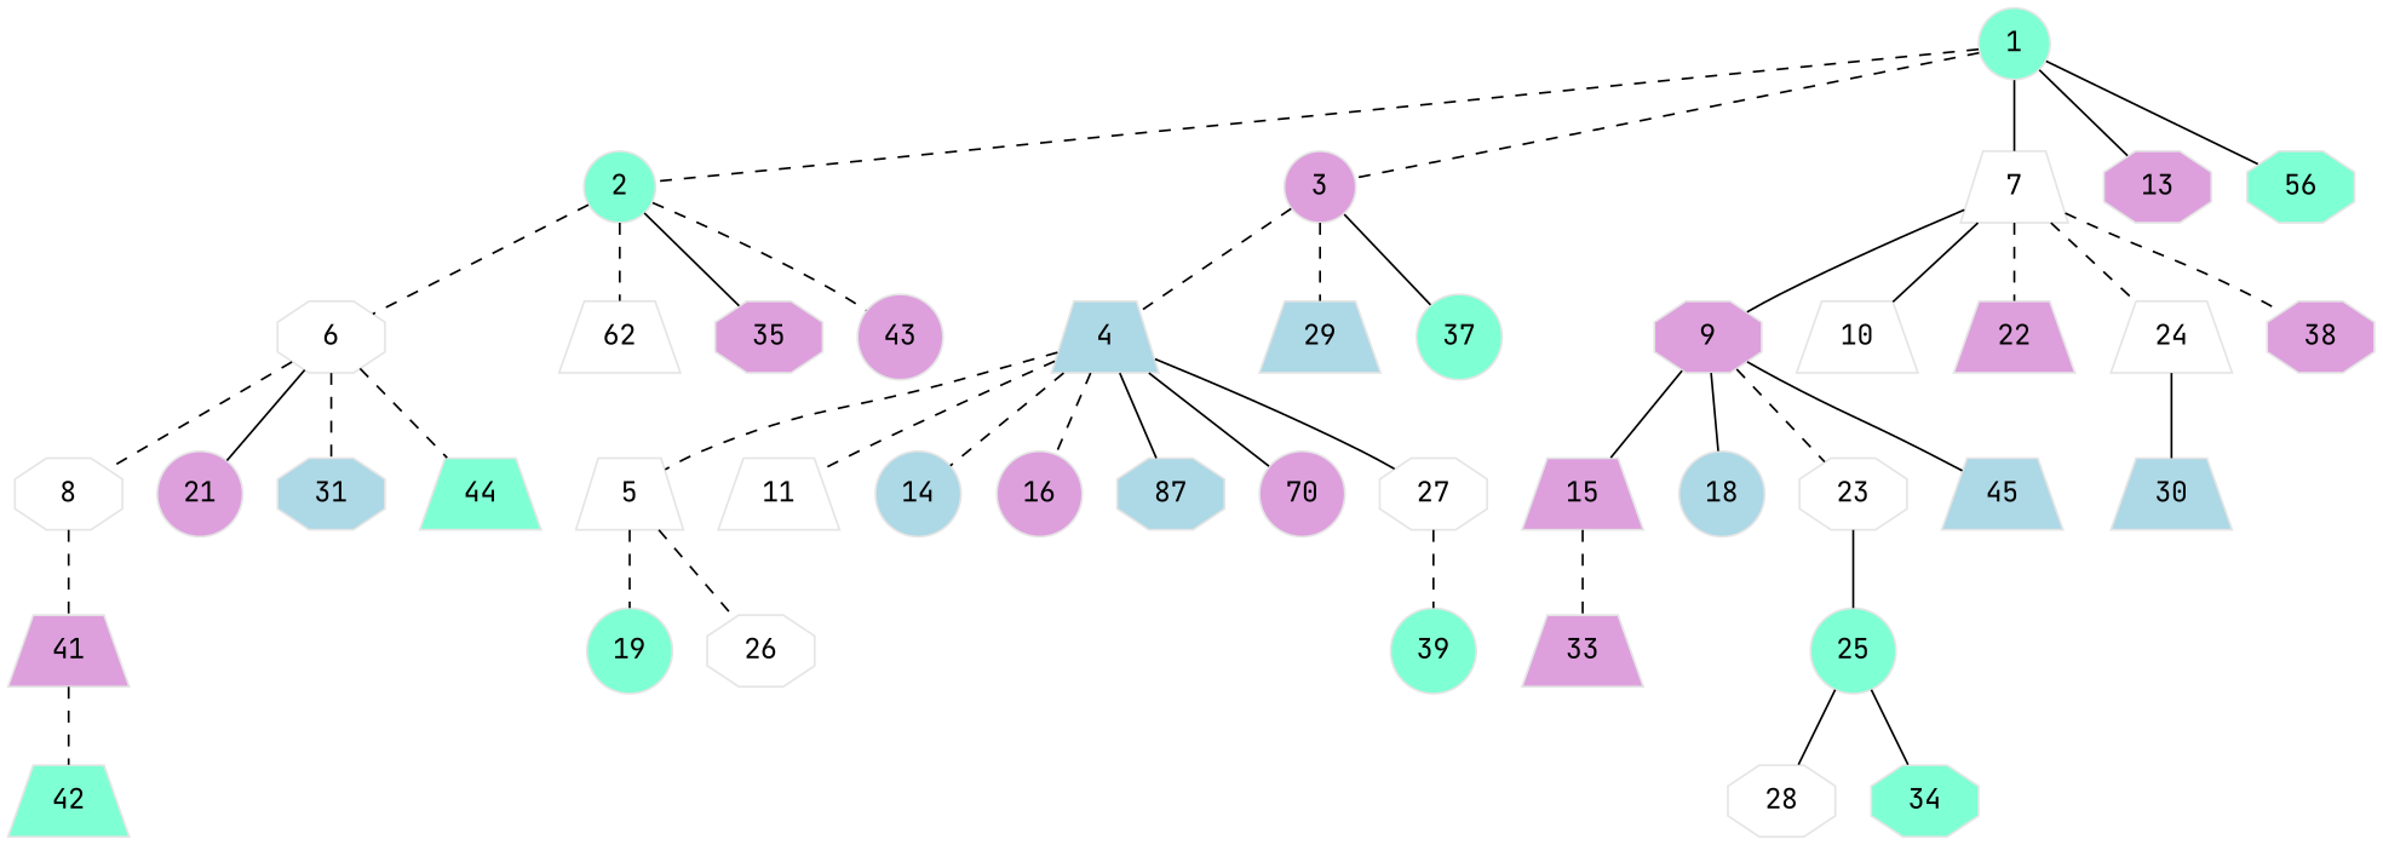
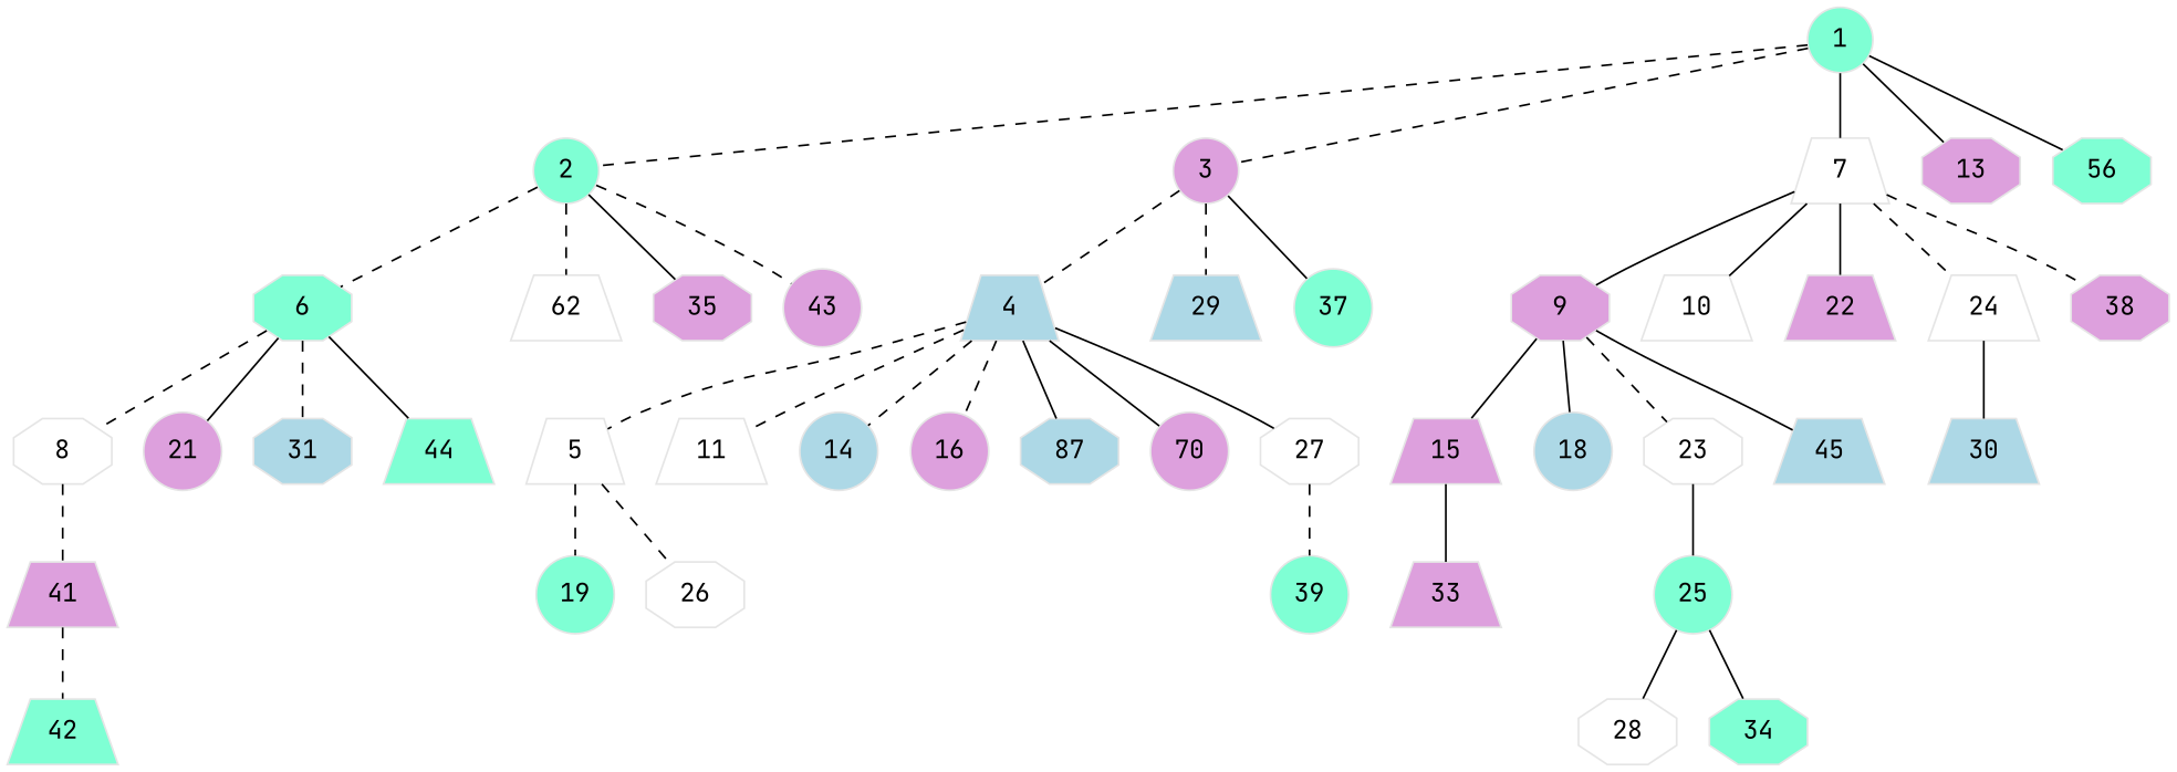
  graph {
    fontname="JetBrains Mono"
    node [color=gray90 fillcolor=plum fontname="JetBrains Mono" shape=trapezium style=filled]
    edge [fontname="JetBrains Mono" style=dashed weight=1.0]
    1 [fillcolor=aquamarine shape=circle]
    2 [fillcolor=aquamarine shape=circle]
    3 [shape=circle]
    7 [fillcolor=white]
    13 [shape=octagon]
    n6 [fillcolor=aquamarine label=56 shape=octagon]
-   6 [fillcolor=white shape=octagon]
+   6 [fillcolor=aquamarine shape=octagon]
    n8 [fillcolor=white label=62]
    35 [shape=octagon]
    43 [shape=circle]
    4 [fillcolor=lightblue]
    29 [fillcolor=lightblue]
    37 [fillcolor=aquamarine shape=circle]
    9 [shape=octagon]
    10 [fillcolor=white]
    22
    24 [fillcolor=white]
    38 [shape=octagon]
    8 [fillcolor=white shape=octagon]
    21 [shape=circle]
    31 [fillcolor=lightblue shape=octagon]
    44 [fillcolor=aquamarine]
    5 [fillcolor=white]
    11 [fillcolor=white]
    14 [fillcolor=lightblue shape=circle]
    16 [shape=circle]
    n27 [fillcolor=lightblue label=87 shape=octagon]
    n28 [label=70 shape=circle]
    27 [fillcolor=white shape=octagon]
    19 [fillcolor=aquamarine shape=circle]
    26 [fillcolor=white shape=octagon]
    39 [fillcolor=aquamarine shape=circle]
    41
    15
    18 [fillcolor=lightblue shape=circle]
    23 [fillcolor=white shape=octagon]
    45 [fillcolor=lightblue]
    30 [fillcolor=lightblue]
    42 [fillcolor=aquamarine]
    33
    25 [fillcolor=aquamarine shape=circle]
    28 [fillcolor=white shape=octagon]
    34 [fillcolor=aquamarine shape=octagon]
    1 -- 2
    1 -- 3
    1 -- 7 [style=solid]
    1 -- 13 [style=solid]
    1 -- n6 [style=solid]
    2 -- 6
    2 -- n8 [weight=10.0]
    2 -- 35 [style=solid]
    2 -- 43
    3 -- 4
    3 -- 29 [weight=2.0]
    3 -- 37 [style=solid]
    7 -- 9 [style=solid]
    7 -- 10 [style=solid]
-   7 -- 22 [weight=3.0]
+   7 -- 22 [style=solid weight=3.0]
    7 -- 24
    7 -- 38
    6 -- 8
    6 -- 21 [style=solid]
    6 -- 31
-   6 -- 44
+   6 -- 44 [style=solid]
    4 -- 5
    4 -- 11
    4 -- 14
    4 -- 16
    4 -- n27 [style=solid]
    4 -- n28 [style=solid]
    4 -- 27 [style=solid]
    9 -- 15 [style=solid]
    9 -- 18 [style=solid]
    9 -- 23
    9 -- 45 [style=solid]
    24 -- 30 [style=solid]
    8 -- 41
    5 -- 19 [weight=5.0]
    5 -- 26
    27 -- 39
    41 -- 42
-   15 -- 33
+   15 -- 33 [style=solid]
    23 -- 25 [style=solid]
    25 -- 28 [style=solid]
    25 -- 34 [style=solid]
  }
